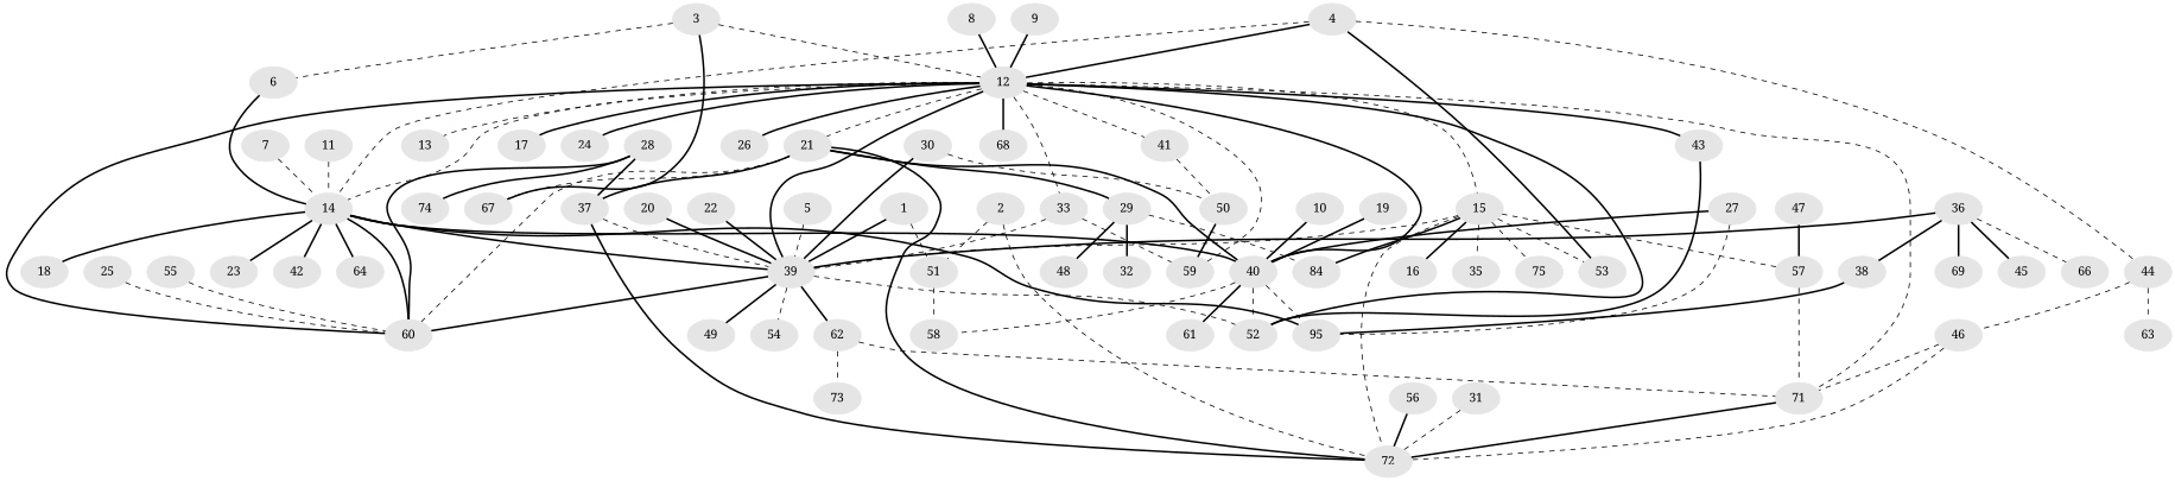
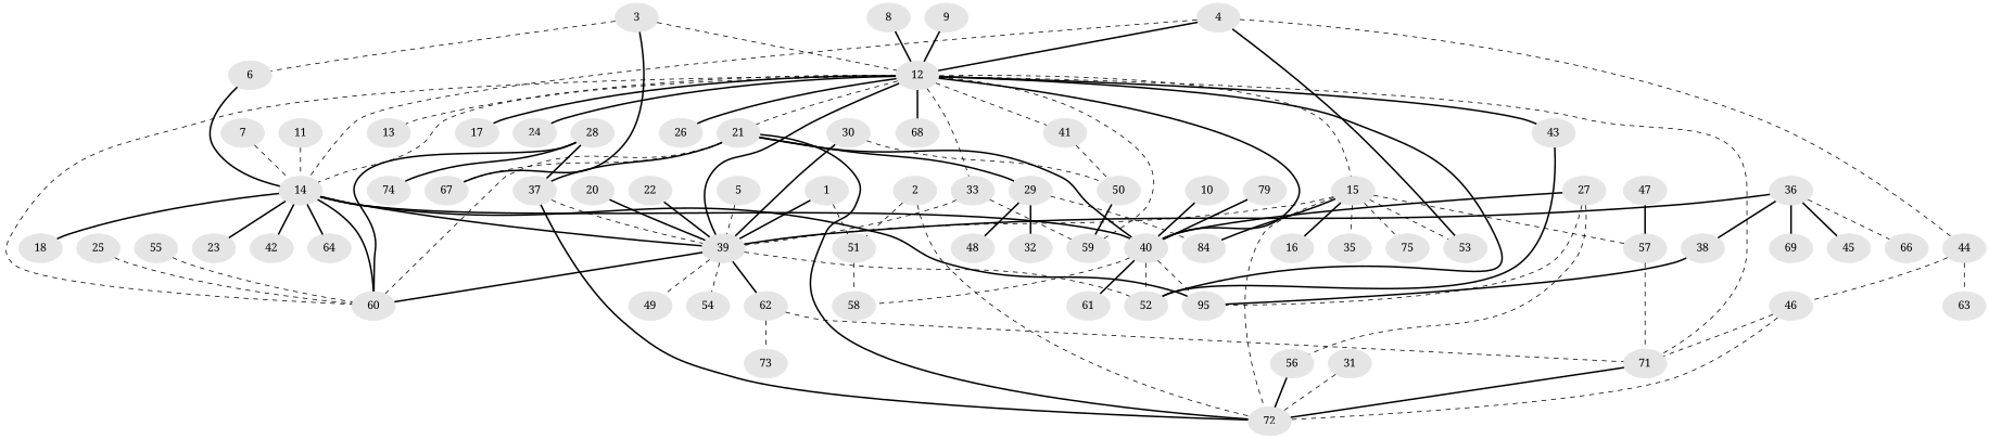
  graph {
    fontname="Noto Serif"
    node [color=gray90 fontname="Noto Serif" style=filled]
    edge [fontname="Noto Serif" style=bold weight=1.0]
    1
    39
    51
    52
    60
    49
    54
    62
    58
    2
    72
    3
    12
    67
    6
    14
    40
    13
    15
    17
    21
    24
    26
    33
    41
    43
    59
    68
    71
    44
    46
    63
    4
    53
    18
    23
    42
    64
    n39 [label=95]
    5
    7
    8
    9
    10
    61
    11
    16
    n48 [label=84]
    35
    57
    75
    29
    37
    50
-   19
+   19 [label=79]
    20
    32
    48
    22
    25
    27
    56
    28
    74
    30
    31
    36
    38
    45
    66
    69
    73
    47
    55
    1 -- 39
    1 -- 51 [style=dashed]
    39 -- 52 [style=dashed]
    39 -- 60
-   39 -- 49
+   39 -- 49 [style=dashed]
    39 -- 54 [style=dashed]
    39 -- 62
    51 -- 58 [style=dashed]
    62 -- 71 [style=dashed]
    62 -- 73 [style=dashed]
    2 -- 51 [style=dashed]
    2 -- 72 [style=dashed]
    3 -- 12 [style=dashed]
    3 -- 67
    3 -- 6 [style=dashed]
    12 -- 39
    12 -- 52
-   12 -- 60
+   12 -- 60 [style=dashed]
    12 -- 14 [style=dashed]
    12 -- 40
    12 -- 13 [style=dashed]
    12 -- 15 [style=dashed]
    12 -- 17
    12 -- 21 [style=dashed]
    12 -- 24
    12 -- 26
    12 -- 33 [style=dashed]
    12 -- 41 [style=dashed]
    12 -- 43
    12 -- 59 [style=dashed]
    12 -- 68
    12 -- 71 [style=dashed]
    6 -- 14
    14 -- 39
    14 -- 60
    14 -- 40
    14 -- 18
    14 -- 23
    14 -- 42
    14 -- 64
    14 -- n39
    40 -- 52 [style=dashed]
    40 -- 58 [style=dashed]
    40 -- n39 [style=dashed]
    40 -- 61
    15 -- 39 [style=dashed]
    15 -- 72 [style=dashed]
    15 -- 53 [style=dashed]
    15 -- 16
    15 -- n48
    15 -- 35 [style=dashed]
    15 -- 57 [style=dashed]
    15 -- 75 [style=dashed]
    21 -- 60 [style=dashed]
    21 -- 72
    21 -- 67 [style=dashed weight=2.0]
    21 -- 40
    21 -- 29
    21 -- 37
    33 -- 39 [style=dashed]
    33 -- 59 [style=dashed]
    41 -- 50 [style=dashed]
    43 -- 52
    71 -- 72
    44 -- 46 [style=dashed]
    44 -- 63 [style=dashed]
    46 -- 72 [style=dashed]
    46 -- 71 [style=dashed]
    4 -- 12
    4 -- 14 [style=dashed]
    4 -- 44 [style=dashed]
    4 -- 53
    5 -- 39 [style=dashed]
    7 -- 14 [style=dashed]
    8 -- 12
    9 -- 12
    10 -- 40
    11 -- 14 [style=dashed]
    57 -- 71 [style=dashed]
    29 -- n48 [style=dashed]
    29 -- 32
    29 -- 48
    37 -- 39 [style=dashed]
    37 -- 72
    50 -- 59
    19 -- 40
    20 -- 39
    22 -- 39
    25 -- 60 [style=dashed]
    27 -- 40
    27 -- n39 [style=dashed]
+   27 -- 56 [style=dashed]
    56 -- 72
    28 -- 60
    28 -- 37
    28 -- 74
    30 -- 39
    30 -- 50 [style=dashed]
    31 -- 72 [style=dashed]
    36 -- 39
    36 -- 38
    36 -- 45
    36 -- 66 [style=dashed]
    36 -- 69
    38 -- n39
    47 -- 57
    55 -- 60 [style=dashed]
  }
